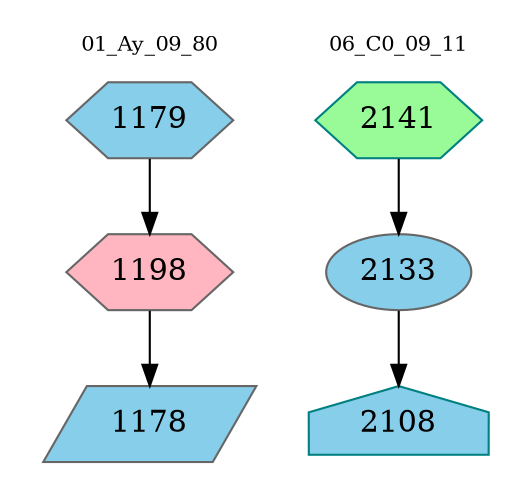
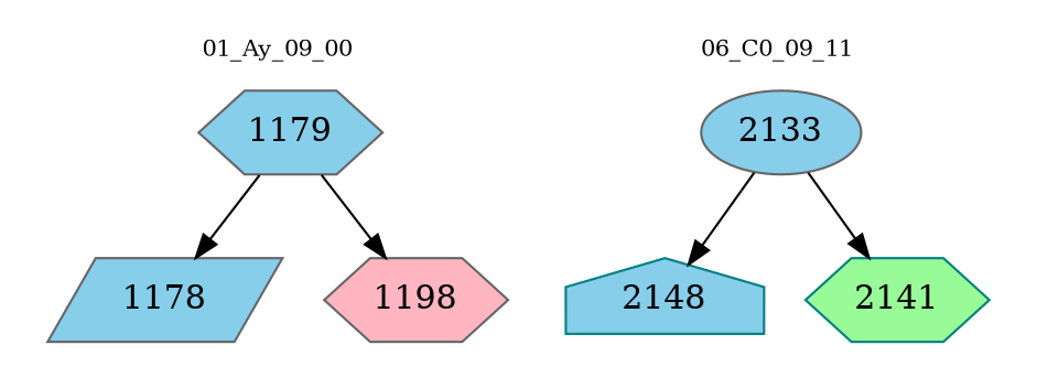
  digraph {
    node [color=gray40 fillcolor=skyblue shape=hexagon style=filled]
    edge [color=black]
    n1 [label=1179]
    n2 [label=1178 shape=parallelogram]
    n3 [fillcolor=lightpink label=1198]
    n4 [label=2133 shape=ellipse]
-   n5 [color=teal label=2108 shape=house]
+   n5 [color=teal label=2148 shape=house]
    n6 [color=teal fillcolor=palegreen label=2141]
    subgraph cluster_1 {
      color=white
      fontsize=10
-     label="01_Ay_09_80"
+     label="01_Ay_09_00"
      n1
      n2
      n3
    }
    subgraph cluster_2 {
      color=white
      fontsize=10
      label="06_C0_09_11"
      n4
      n5
      n6
    }
-   n3 -> n2
+   n1 -> n2
    n1 -> n3
    n4 -> n5
-   n6 -> n4
+   n4 -> n6
  }
